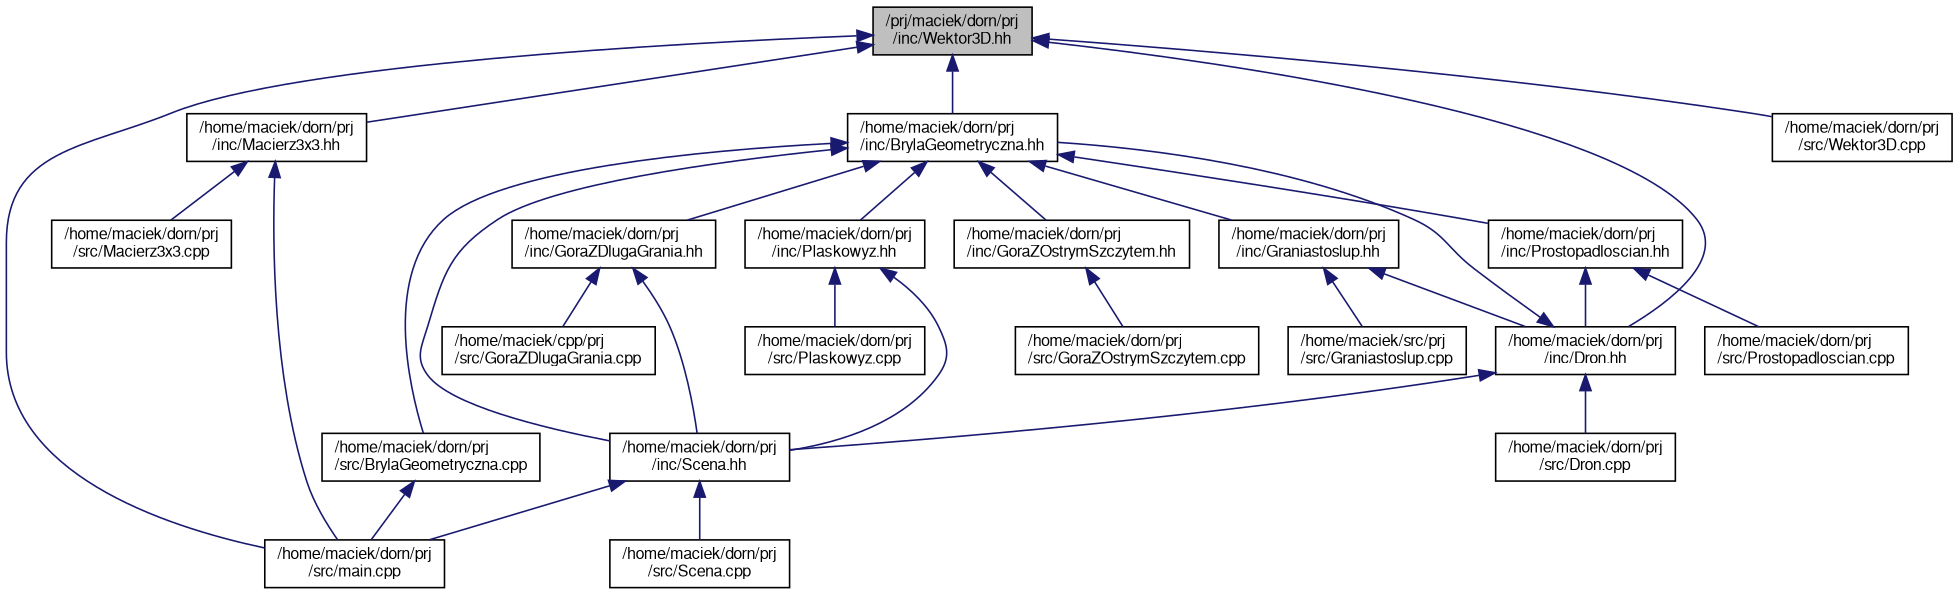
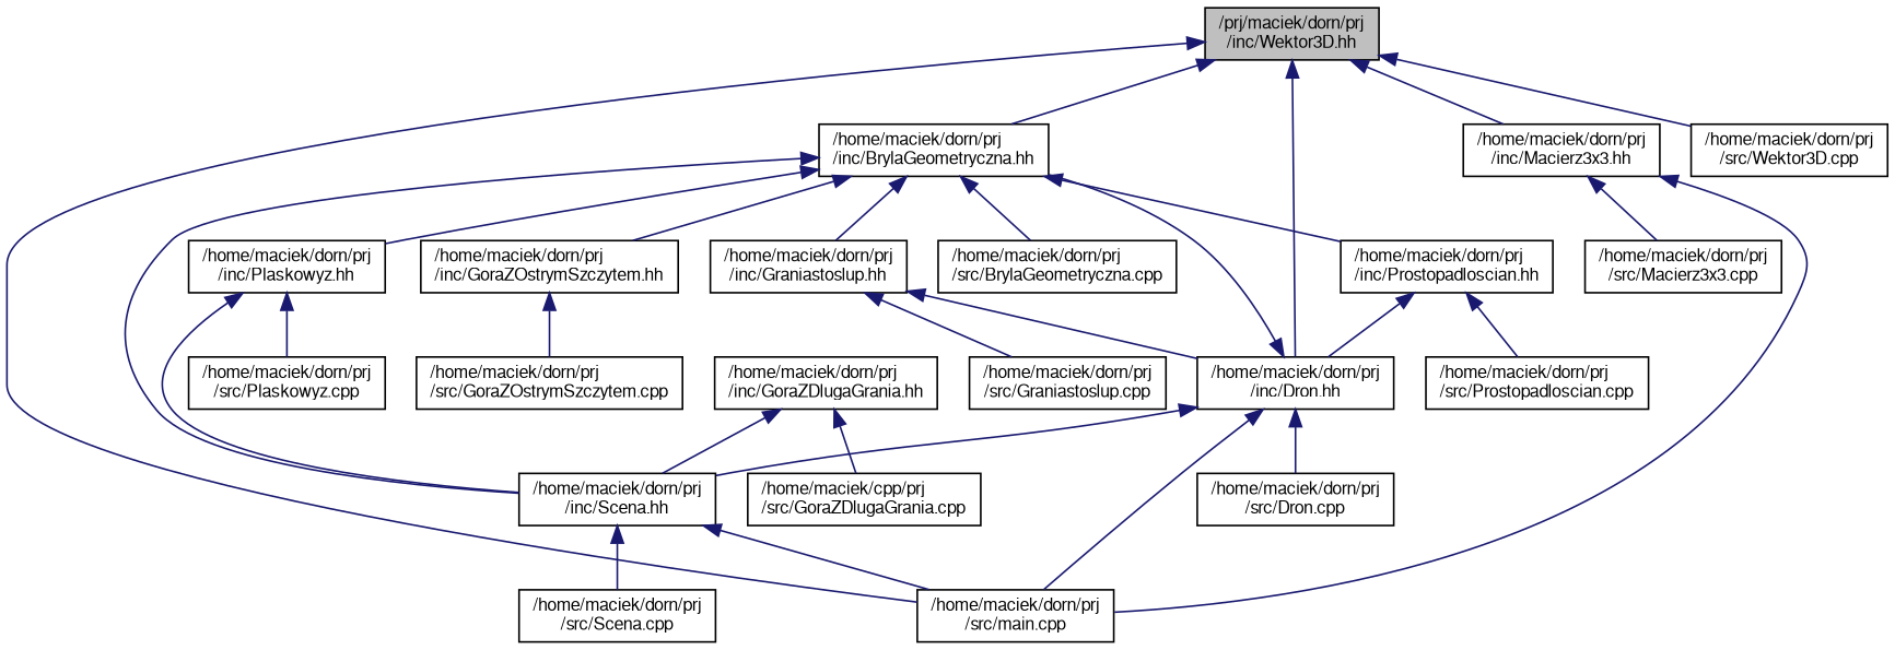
  digraph {
    node [color=black fillcolor=white fontname=FreeSans fontsize=10 shape=record style=filled]
    edge [color=midnightblue dir=back fontname=FreeSans fontsize=10 labelfontname=FreeSans labelfontsize=10 style=solid]
    n1 [fillcolor=grey75 fontcolor=black height=0.2 label="/prj/maciek/dorn/prj\l/inc/Wektor3D.hh" width=0.4]
    n2 [height=0.2 label="/home/maciek/dorn/prj\l/inc/BrylaGeometryczna.hh" width=0.4]
    n3 [height=0.2 label="/home/maciek/dorn/prj\l/inc/Dron.hh" width=0.4]
    n4 [height=0.2 label="/home/maciek/dorn/prj\l/src/main.cpp" width=0.4]
    n5 [height=0.2 label="/home/maciek/dorn/prj\l/inc/Macierz3x3.hh" width=0.4]
    n6 [height=0.2 label="/home/maciek/dorn/prj\l/src/Wektor3D.cpp" width=0.4]
    n7 [height=0.2 label="/home/maciek/dorn/prj\l/inc/Prostopadloscian.hh" width=0.4]
    n8 [height=0.2 label="/home/maciek/dorn/prj\l/inc/Scena.hh" width=0.4]
    n9 [height=0.2 label="/home/maciek/dorn/prj\l/inc/Graniastoslup.hh" width=0.4]
    n10 [height=0.2 label="/home/maciek/dorn/prj\l/inc/GoraZDlugaGrania.hh" width=0.4]
    n11 [height=0.2 label="/home/maciek/dorn/prj\l/inc/GoraZOstrymSzczytem.hh" width=0.4]
    n12 [height=0.2 label="/home/maciek/dorn/prj\l/inc/Plaskowyz.hh" width=0.4]
    n13 [height=0.2 label="/home/maciek/dorn/prj\l/src/BrylaGeometryczna.cpp" width=0.4]
    n14 [height=0.2 label="/home/maciek/dorn/prj\l/src/Dron.cpp" width=0.4]
    n15 [height=0.2 label="/home/maciek/dorn/prj\l/src/Macierz3x3.cpp" width=0.4]
    n16 [height=0.2 label="/home/maciek/dorn/prj\l/src/Prostopadloscian.cpp" width=0.4]
    n17 [height=0.2 label="/home/maciek/dorn/prj\l/src/Scena.cpp" width=0.4]
-   n18 [height=0.2 label="/home/maciek/src/prj\l/src/Graniastoslup.cpp" width=0.4]
+   n18 [height=0.2 label="/home/maciek/dorn/prj\l/src/Graniastoslup.cpp" width=0.4]
    n19 [height=0.2 label="/home/maciek/cpp/prj\l/src/GoraZDlugaGrania.cpp" width=0.4]
    n20 [height=0.2 label="/home/maciek/dorn/prj\l/src/GoraZOstrymSzczytem.cpp" width=0.4]
    n21 [height=0.2 label="/home/maciek/dorn/prj\l/src/Plaskowyz.cpp" width=0.4]
    n1 -> n2
    n1 -> n3
    n1 -> n4
    n1 -> n5
    n1 -> n6
    n2 -> n7
    n2 -> n8
    n2 -> n9
-   n2 -> n10
    n2 -> n11
    n2 -> n12
    n2 -> n13
    n3 -> n2
-   n13 -> n4
+   n3 -> n4
    n3 -> n8
    n3 -> n14
    n5 -> n4
    n5 -> n15
    n7 -> n3
    n7 -> n16
    n8 -> n4
    n8 -> n17
    n9 -> n3
    n9 -> n18
    n10 -> n8
    n10 -> n19
    n11 -> n20
    n12 -> n8
    n12 -> n21
  }
